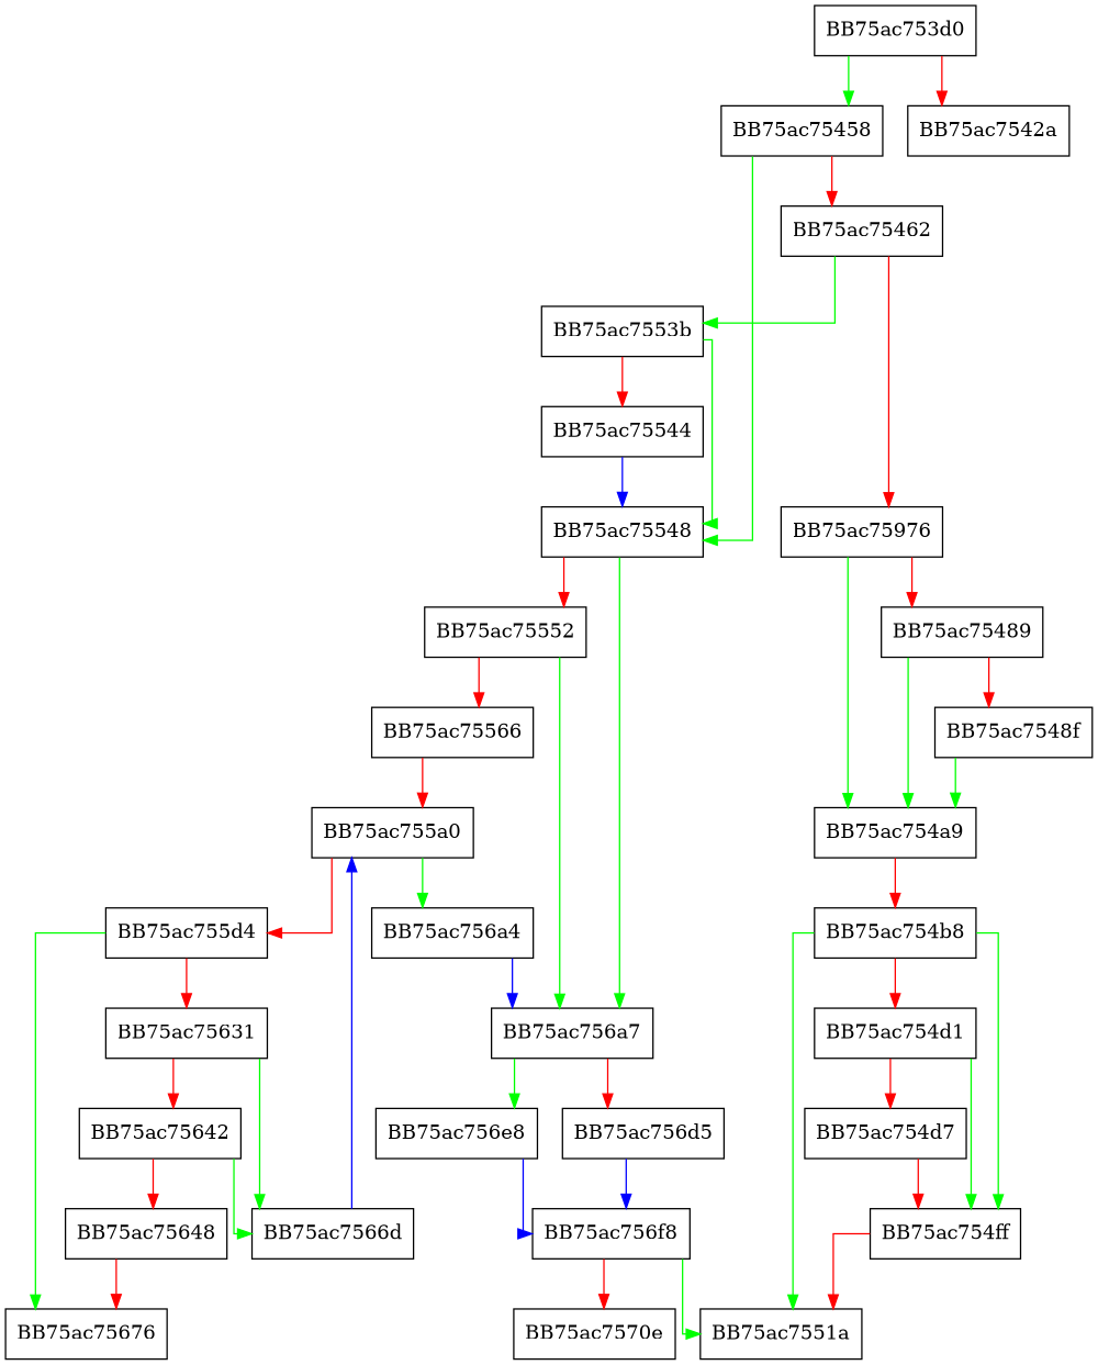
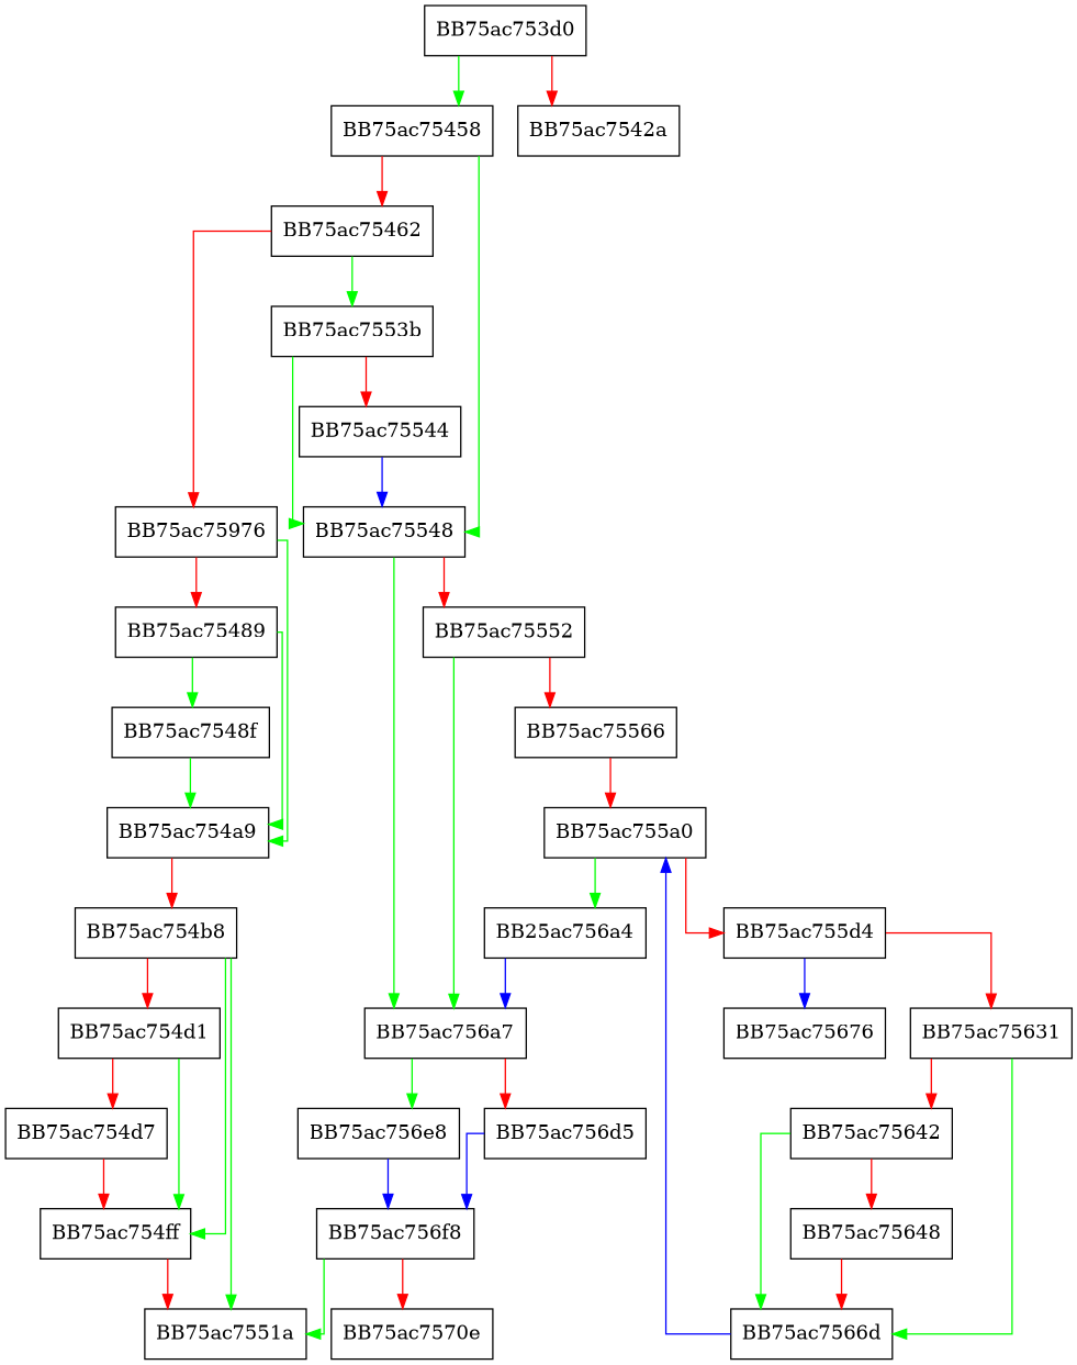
  digraph {
    splines=ortho
    node [shape=box]
    edge [color=red]
    BB75ac753d0
    BB75ac75458
    BB75ac7542a
    BB75ac75548
    BB75ac75462
    BB75ac756a7
    BB75ac75552
    BB75ac7553b
    n9 [label=BB75ac75976]
    BB75ac756e8
    BB75ac756d5
    BB75ac75566
    BB75ac75544
    BB75ac754a9
    BB75ac75489
    BB75ac754b8
    BB75ac7548f
    BB75ac7551a
    BB75ac754ff
    BB75ac754d1
    BB75ac754d7
    BB75ac756f8
    BB75ac755a0
-   BB75ac756a4
+   BB75ac756a4 [label=BB25ac756a4]
    BB75ac755d4
    BB75ac75676
    BB75ac75631
    BB75ac7566d
    BB75ac75642
    BB75ac75648
    BB75ac7570e
    BB75ac753d0 -> BB75ac75458 [color=green]
    BB75ac753d0 -> BB75ac7542a
    BB75ac75458 -> BB75ac75548 [color=green]
    BB75ac75458 -> BB75ac75462
    BB75ac75548 -> BB75ac756a7 [color=green]
    BB75ac75548 -> BB75ac75552
    BB75ac75462 -> BB75ac7553b [color=green]
    BB75ac75462 -> n9
    BB75ac756a7 -> BB75ac756e8 [color=green]
    BB75ac756a7 -> BB75ac756d5
    BB75ac75552 -> BB75ac756a7 [color=green]
    BB75ac75552 -> BB75ac75566
    BB75ac7553b -> BB75ac75548 [color=green]
    BB75ac7553b -> BB75ac75544
    n9 -> BB75ac754a9 [color=green]
    n9 -> BB75ac75489
    BB75ac756e8 -> BB75ac756f8 [color=blue]
    BB75ac756d5 -> BB75ac756f8 [color=blue]
    BB75ac75566 -> BB75ac755a0
    BB75ac75544 -> BB75ac75548 [color=blue]
    BB75ac754a9 -> BB75ac754b8
    BB75ac75489 -> BB75ac754a9 [color=green]
-   BB75ac75489 -> BB75ac7548f
+   BB75ac75489 -> BB75ac7548f [color=green]
    BB75ac754b8 -> BB75ac7551a [color=green]
    BB75ac754b8 -> BB75ac754ff [color=green]
    BB75ac754b8 -> BB75ac754d1
    BB75ac7548f -> BB75ac754a9 [color=green]
    BB75ac754ff -> BB75ac7551a
    BB75ac754d1 -> BB75ac754ff [color=green]
    BB75ac754d1 -> BB75ac754d7
    BB75ac754d7 -> BB75ac754ff
    BB75ac756f8 -> BB75ac7551a [color=green]
    BB75ac756f8 -> BB75ac7570e
    BB75ac755a0 -> BB75ac756a4 [color=green]
    BB75ac755a0 -> BB75ac755d4
    BB75ac756a4 -> BB75ac756a7 [color=blue]
-   BB75ac755d4 -> BB75ac75676 [color=green]
+   BB75ac755d4 -> BB75ac75676 [color=blue]
    BB75ac755d4 -> BB75ac75631
    BB75ac75631 -> BB75ac7566d [color=green]
    BB75ac75631 -> BB75ac75642
    BB75ac7566d -> BB75ac755a0 [color=blue]
    BB75ac75642 -> BB75ac7566d [color=green]
    BB75ac75642 -> BB75ac75648
-   BB75ac75648 -> BB75ac75676
+   BB75ac75648 -> BB75ac7566d
  }
